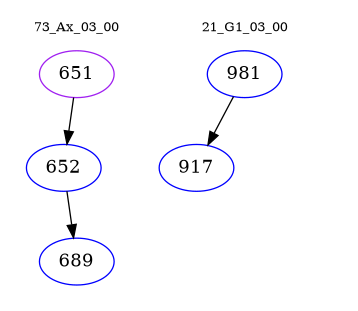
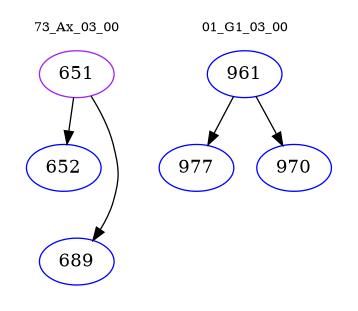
  digraph {
    node [color=blue]
    edge [color=black]
    n1 [label=652]
    n2 [label=689]
    n3 [color=purple label=651]
-   n4 [label=981]
-   n5 [label=917]
+   n4 [label=961]
+   n5 [label=977]
+   n6 [label=970]
    subgraph cluster_1 {
      color=white
      fontsize=10
      label="73_Ax_03_00"
      n1
      n2
      n3
    }
    subgraph cluster_2 {
      color=white
      fontsize=10
-     label="21_G1_03_00"
+     label="01_G1_03_00"
      n4
      n5
+     n6
    }
-   n1 -> n2
+   n3 -> n2
    n3 -> n1
    n4 -> n5
+   n4 -> n6
  }
